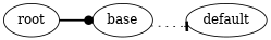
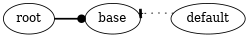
  digraph {
    rankdir=LR
    n1 [label=root]
    n2 [label=base]
    n3 [label=default]
    n1 -> n2 [arrowhead=dot style=bold]
-   n2 -> n3 [arrowhead=tee style=dotted]
+   n3 -> n2 [arrowhead=tee style=dotted]
  }
